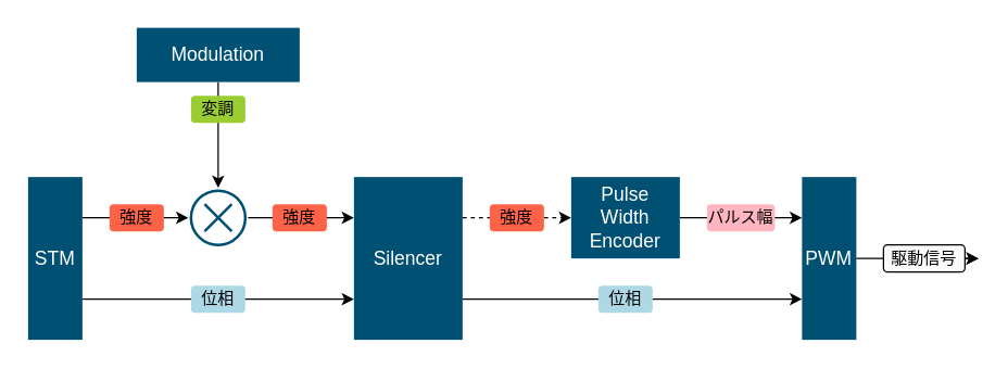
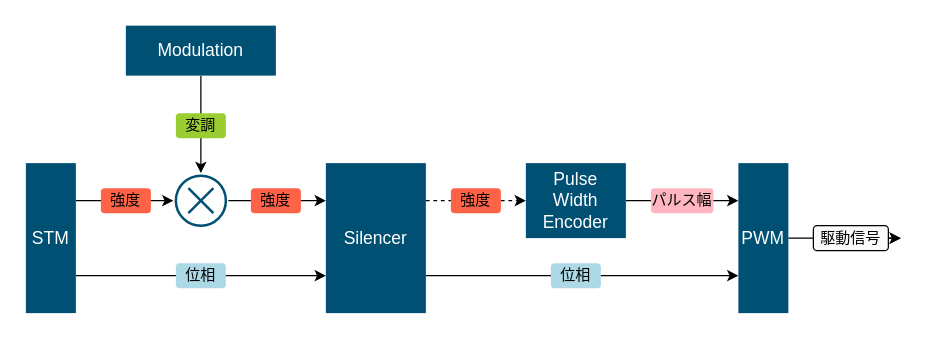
  <mxCell id="0" />
  <mxCell id="1" parent="0" />
  <mxCell id="2" value="STM" style="rounded=0;whiteSpace=wrap;html=1;fillColor=light-dark(#005073,#005073);fontColor=#FFFFFF;fontSize=14;strokeColor=none;" parent="1" vertex="1"><mxGeometry x="20" y="130" width="40" height="120" as="geometry" /></mxCell>
  <mxCell id="3" style="edgeStyle=none;html=1;exitX=0.5;exitY=1;exitDx=0;exitDy=0;entryX=0.5;entryY=0;entryDx=0;entryDy=0;" parent="1" source="4" target="5" edge="1"><mxGeometry relative="1" as="geometry" /></mxCell>
  <mxCell id="4" value="Modulation" style="rounded=0;whiteSpace=wrap;html=1;fillColor=light-dark(#005073,#005073);fontColor=#FFFFFF;fontSize=14;strokeColor=none;" parent="1" vertex="1"><mxGeometry x="100" y="20" width="120" height="40" as="geometry" /></mxCell>
  <mxCell id="5" value="" style="ellipse;whiteSpace=wrap;html=1;strokeColor=#005073;perimeterSpacing=2;strokeWidth=2;fillColor=none;" parent="1" vertex="1"><mxGeometry x="140" y="140" width="40" height="40" as="geometry" /></mxCell>
  <mxCell id="6" value="" style="endArrow=classic;html=1;exitX=1;exitY=0.25;exitDx=0;exitDy=0;entryX=0;entryY=0.5;entryDx=0;entryDy=0;" parent="1" source="2" target="5" edge="1"><mxGeometry width="50" height="50" relative="1" as="geometry"><mxPoint x="380" y="110" as="sourcePoint" /><mxPoint x="430" y="60" as="targetPoint" /></mxGeometry></mxCell>
  <mxCell id="7" style="edgeStyle=none;html=1;exitX=1;exitY=0.25;exitDx=0;exitDy=0;entryX=0;entryY=0.5;entryDx=0;entryDy=0;dashed=1;" parent="1" source="8" target="12" edge="1"><mxGeometry relative="1" as="geometry" /></mxCell>
  <mxCell id="8" value="Silencer" style="rounded=0;whiteSpace=wrap;html=1;fillColor=light-dark(#005073,#005073);fontColor=#FFFFFF;fontSize=14;strokeColor=none;" parent="1" vertex="1"><mxGeometry x="260" y="130" width="80" height="120" as="geometry" /></mxCell>
  <mxCell id="9" value="" style="endArrow=classic;html=1;exitX=1;exitY=0.5;exitDx=0;exitDy=0;entryX=0;entryY=0.25;entryDx=0;entryDy=0;" parent="1" source="5" target="8" edge="1"><mxGeometry width="50" height="50" relative="1" as="geometry"><mxPoint x="70" y="170" as="sourcePoint" /><mxPoint x="150" y="170" as="targetPoint" /></mxGeometry></mxCell>
  <mxCell id="10" value="" style="endArrow=classic;html=1;entryX=0;entryY=0.75;entryDx=0;entryDy=0;exitX=1;exitY=0.75;exitDx=0;exitDy=0;" parent="1" source="2" target="8" edge="1"><mxGeometry width="50" height="50" relative="1" as="geometry"><mxPoint x="80" y="240" as="sourcePoint" /><mxPoint x="270" y="170" as="targetPoint" /></mxGeometry></mxCell>
  <mxCell id="11" style="edgeStyle=none;html=1;exitX=1;exitY=0.5;exitDx=0;exitDy=0;entryX=0;entryY=0.25;entryDx=0;entryDy=0;" parent="1" source="12" target="13" edge="1"><mxGeometry relative="1" as="geometry" /></mxCell>
  <mxCell id="12" value="&lt;font style=&quot;color: rgb(255, 255, 255);&quot;&gt;Pulse&lt;/font&gt;&lt;div&gt;&lt;font style=&quot;color: rgb(255, 255, 255);&quot;&gt;Width&lt;/font&gt;&lt;/div&gt;&lt;div&gt;&lt;font style=&quot;color: rgb(255, 255, 255);&quot;&gt;Encoder&lt;/font&gt;&lt;/div&gt;" style="rounded=0;whiteSpace=wrap;html=1;fillColor=light-dark(#005073,#005073);fontColor=#FFFFFF;fontSize=14;strokeColor=none;" parent="1" vertex="1"><mxGeometry x="420" y="130" width="80" height="60" as="geometry" /></mxCell>
  <mxCell id="13" value="PWM" style="rounded=0;whiteSpace=wrap;html=1;fillColor=light-dark(#005073,#005073);fontColor=#FFFFFF;fontSize=14;strokeColor=none;" parent="1" vertex="1"><mxGeometry x="590" y="130" width="40" height="120" as="geometry" /></mxCell>
  <mxCell id="14" value="" style="endArrow=classic;html=1;entryX=0;entryY=0.75;entryDx=0;entryDy=0;exitX=1;exitY=0.75;exitDx=0;exitDy=0;" parent="1" source="8" target="13" edge="1"><mxGeometry width="50" height="50" relative="1" as="geometry"><mxPoint x="70" y="230" as="sourcePoint" /><mxPoint x="270" y="230" as="targetPoint" /></mxGeometry></mxCell>
  <mxCell id="15" style="edgeStyle=none;html=1;exitX=1;exitY=0.5;exitDx=0;exitDy=0;" parent="1" source="24" edge="1"><mxGeometry relative="1" as="geometry"><mxPoint x="540" y="170" as="sourcePoint" /><mxPoint x="720" y="190" as="targetPoint" /></mxGeometry></mxCell>
  <mxCell id="16" value="&lt;font style=&quot;color: rgb(0, 0, 0);&quot;&gt;強度&lt;/font&gt;" style="rounded=1;whiteSpace=wrap;html=1;strokeColor=none;fillColor=light-dark(#FF6347,#FF6347);fontColor=#000000;" parent="1" vertex="1"><mxGeometry x="80" y="150" width="40" height="20" as="geometry" /></mxCell>
  <mxCell id="17" value="&lt;font style=&quot;color: rgb(0, 0, 0);&quot;&gt;位相&lt;/font&gt;" style="rounded=1;whiteSpace=wrap;html=1;strokeColor=none;fillColor=light-dark(#ADD8E6,#FF6347);fontColor=#000000;" parent="1" vertex="1"><mxGeometry x="140" y="210" width="40" height="20" as="geometry" /></mxCell>
- <mxCell id="18" value="変調" style="rounded=1;whiteSpace=wrap;html=1;strokeColor=none;fillColor=light-dark(#9ACD32,#FF6347);fontColor=#000000;" parent="1" vertex="1"><mxGeometry x="140" y="70" width="40" height="20" as="geometry" /></mxCell>
+ <mxCell id="18" value="変調" style="rounded=1;whiteSpace=wrap;html=1;strokeColor=none;fillColor=light-dark(#9ACD32,#FF6347);fontColor=#000000;" parent="1" vertex="1"><mxGeometry x="140" y="90" width="40" height="20" as="geometry" /></mxCell>
  <mxCell id="19" value="&lt;font style=&quot;color: rgb(0, 0, 0);&quot;&gt;強度&lt;/font&gt;" style="rounded=1;whiteSpace=wrap;html=1;strokeColor=none;fillColor=light-dark(#FF6347,#FF6347);fontColor=#000000;" parent="1" vertex="1"><mxGeometry x="200" y="150" width="40" height="20" as="geometry" /></mxCell>
  <mxCell id="20" value="&lt;font style=&quot;color: rgb(0, 0, 0);&quot;&gt;強度&lt;/font&gt;" style="rounded=1;whiteSpace=wrap;html=1;strokeColor=none;fillColor=light-dark(#FF6347,#FF6347);fontColor=#000000;" parent="1" vertex="1"><mxGeometry x="360" y="150" width="40" height="20" as="geometry" /></mxCell>
  <mxCell id="21" value="&lt;font style=&quot;color: rgb(0, 0, 0);&quot;&gt;位相&lt;/font&gt;" style="rounded=1;whiteSpace=wrap;html=1;strokeColor=none;fillColor=light-dark(#ADD8E6,#FF6347);fontColor=#000000;" parent="1" vertex="1"><mxGeometry x="440" y="210" width="40" height="20" as="geometry" /></mxCell>
  <mxCell id="22" value="&lt;font style=&quot;color: rgb(0, 0, 0);&quot;&gt;パルス幅&lt;/font&gt;" style="rounded=1;whiteSpace=wrap;html=1;strokeColor=none;fillColor=light-dark(#FFB6C1,#FF6347);fontColor=#000000;" parent="1" vertex="1"><mxGeometry x="520" y="150" width="50" height="20" as="geometry" /></mxCell>
  <mxCell id="23" value="" style="edgeStyle=none;html=1;exitX=1;exitY=0.5;exitDx=0;exitDy=0;" parent="1" source="13" edge="1"><mxGeometry relative="1" as="geometry"><mxPoint x="630" y="190" as="sourcePoint" /><mxPoint x="720" y="190" as="targetPoint" /></mxGeometry></mxCell>
  <mxCell id="24" value="&lt;font style=&quot;color: rgb(0, 0, 0);&quot;&gt;駆動信号&lt;/font&gt;" style="rounded=1;whiteSpace=wrap;html=1;strokeColor=default;fillColor=#FAFAFA;fontColor=#000000;" parent="1" vertex="1"><mxGeometry x="650" y="180" width="60" height="20" as="geometry" /></mxCell>
  <mxCell id="25" value="" style="endArrow=none;html=1;strokeWidth=2;strokeColor=#005073;" parent="1" edge="1"><mxGeometry width="50" height="50" relative="1" as="geometry"><mxPoint x="150" y="170" as="sourcePoint" /><mxPoint x="170" y="150" as="targetPoint" /></mxGeometry></mxCell>
  <mxCell id="26" value="" style="endArrow=none;html=1;strokeWidth=2;strokeColor=#005073;" parent="1" edge="1"><mxGeometry width="50" height="50" relative="1" as="geometry"><mxPoint x="170" y="170" as="sourcePoint" /><mxPoint x="150" y="150" as="targetPoint" /></mxGeometry></mxCell>
